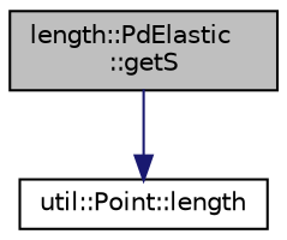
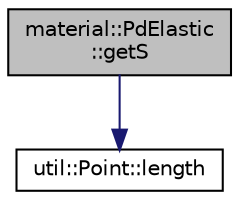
  digraph {
    rankdir=TB
    node [color=black fontname=Helvetica fontsize=10 shape=record style=filled]
-   n1 [fillcolor=grey75 fontcolor=black height=0.2 label="length::PdElastic\l::getS" width=0.4]
+   n1 [fillcolor=grey75 fontcolor=black height=0.2 label="material::PdElastic\l::getS" width=0.4]
    n2 [fillcolor=white height=0.2 label="util::Point::length" width=0.4]
    n1 -> n2 [color=midnightblue fontname=Helvetica fontsize=10 labelfontname=Helvetica labelfontsize=10 style=solid]
  }
